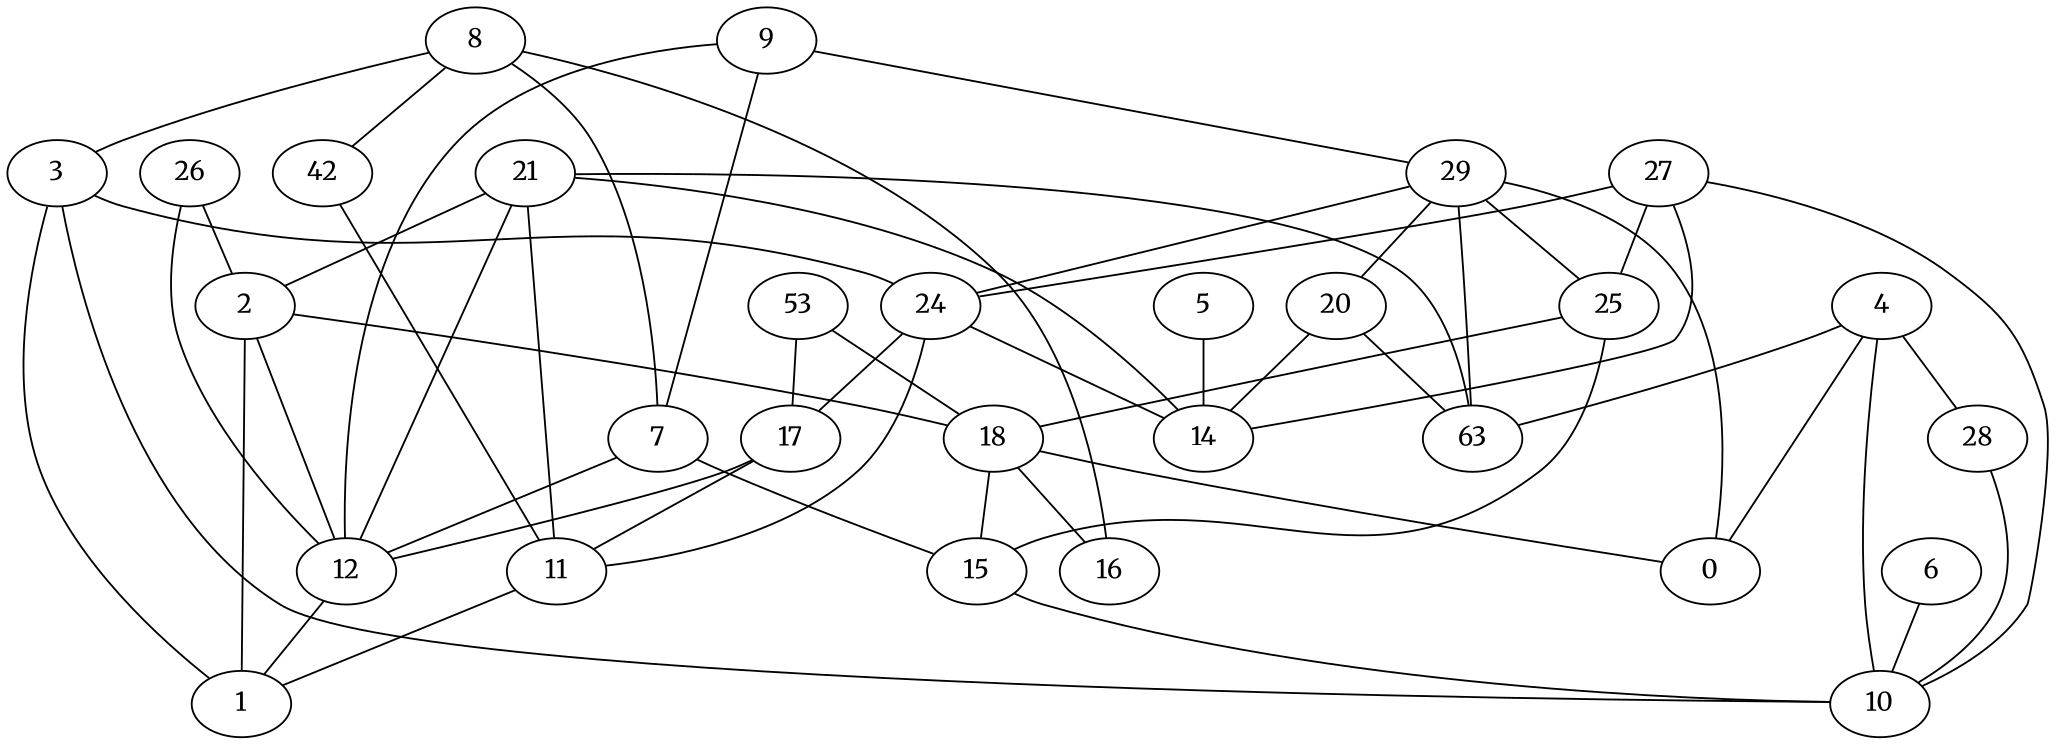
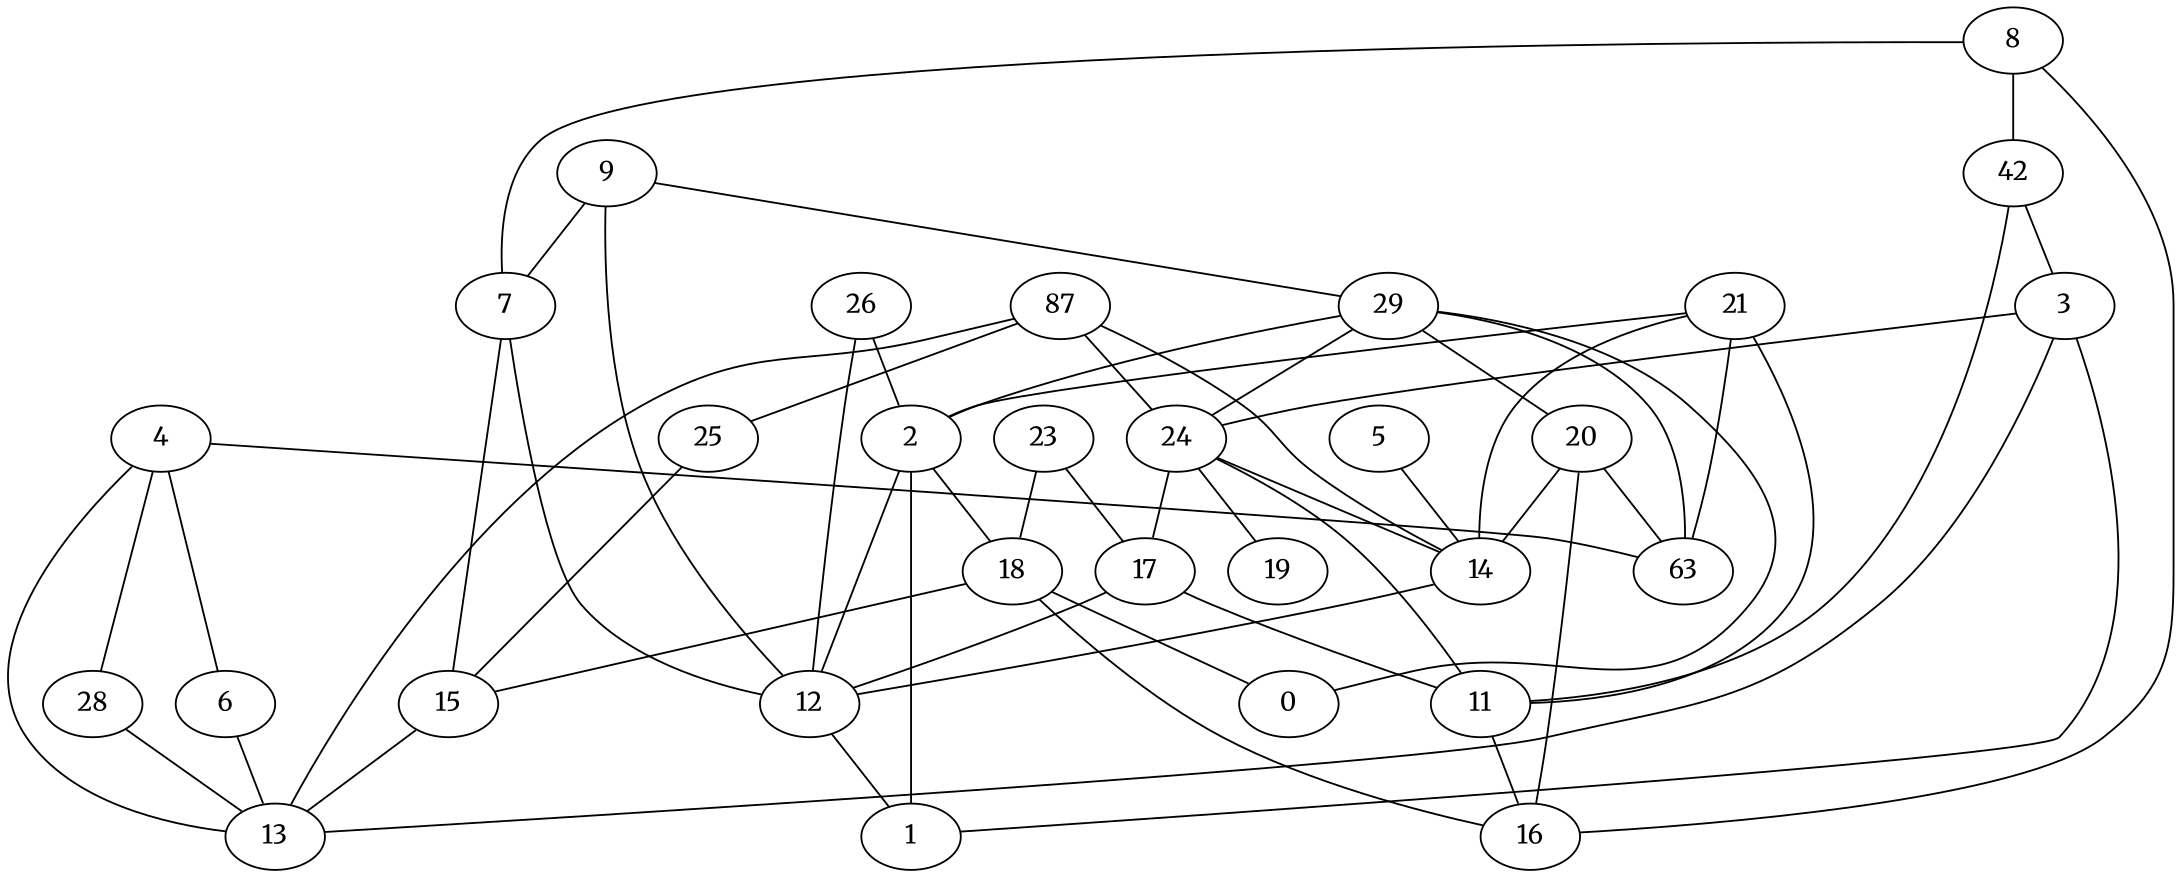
  digraph {
    fontname=Merriweather
    node [fontname=Merriweather]
    edge [color=black dir=none fontname=Merriweather]
    9
    29
    7
    12
    24
    n6 [label=63]
    0
    2
    20
    8
    16
    n12 [label=42]
    3
    15
    11
-   10
+   10 [label=13]
    1
    28
-   27
+   27 [label=87]
    25
    14
    18
+   19
    17
    6
    26
    4
-   23 [label=53]
+   23
    21
    5
    subgraph sub_1 {
      9
      29
      7
      12
      24
      n6
      0
      2
      20
      8
      16
      n12
      3
      15
      11
      10
      1
      28
      27
      25
      14
      18
+     19
      17
      6
      26
      4
      23
      21
      5
    }
    9 -> 29
    9 -> 7
    9 -> 12
    29 -> 24
    29 -> n6
    29 -> 0
-   29 -> 25
+   29 -> 2
    29 -> 20
    7 -> 12
    7 -> 15
    12 -> 1
    24 -> 11
    24 -> 14
+   24 -> 19
    24 -> 17
    2 -> 12
    2 -> 1
    2 -> 18
    20 -> n6
+   20 -> 16
    20 -> 14
    8 -> 7
    8 -> 16
    8 -> n12
-   8 -> 3
+   n12 -> 3
    n12 -> 11
    3 -> 24
    3 -> 10
    3 -> 1
    15 -> 10
-   11 -> 1
+   11 -> 16
    28 -> 10
    27 -> 24
    27 -> 10
    27 -> 25
    27 -> 14
    25 -> 15
-   25 -> 18
    18 -> 0
    18 -> 16
    18 -> 15
    17 -> 12
    17 -> 11
    6 -> 10
    26 -> 12
    26 -> 2
    4 -> n6
-   4 -> 0
+   4 -> 6
    4 -> 10
    4 -> 28
    23 -> 18
    23 -> 17
-   21 -> 12
+   14 -> 12
    21 -> n6
    21 -> 2
    21 -> 11
    21 -> 14
    5 -> 14
  }
